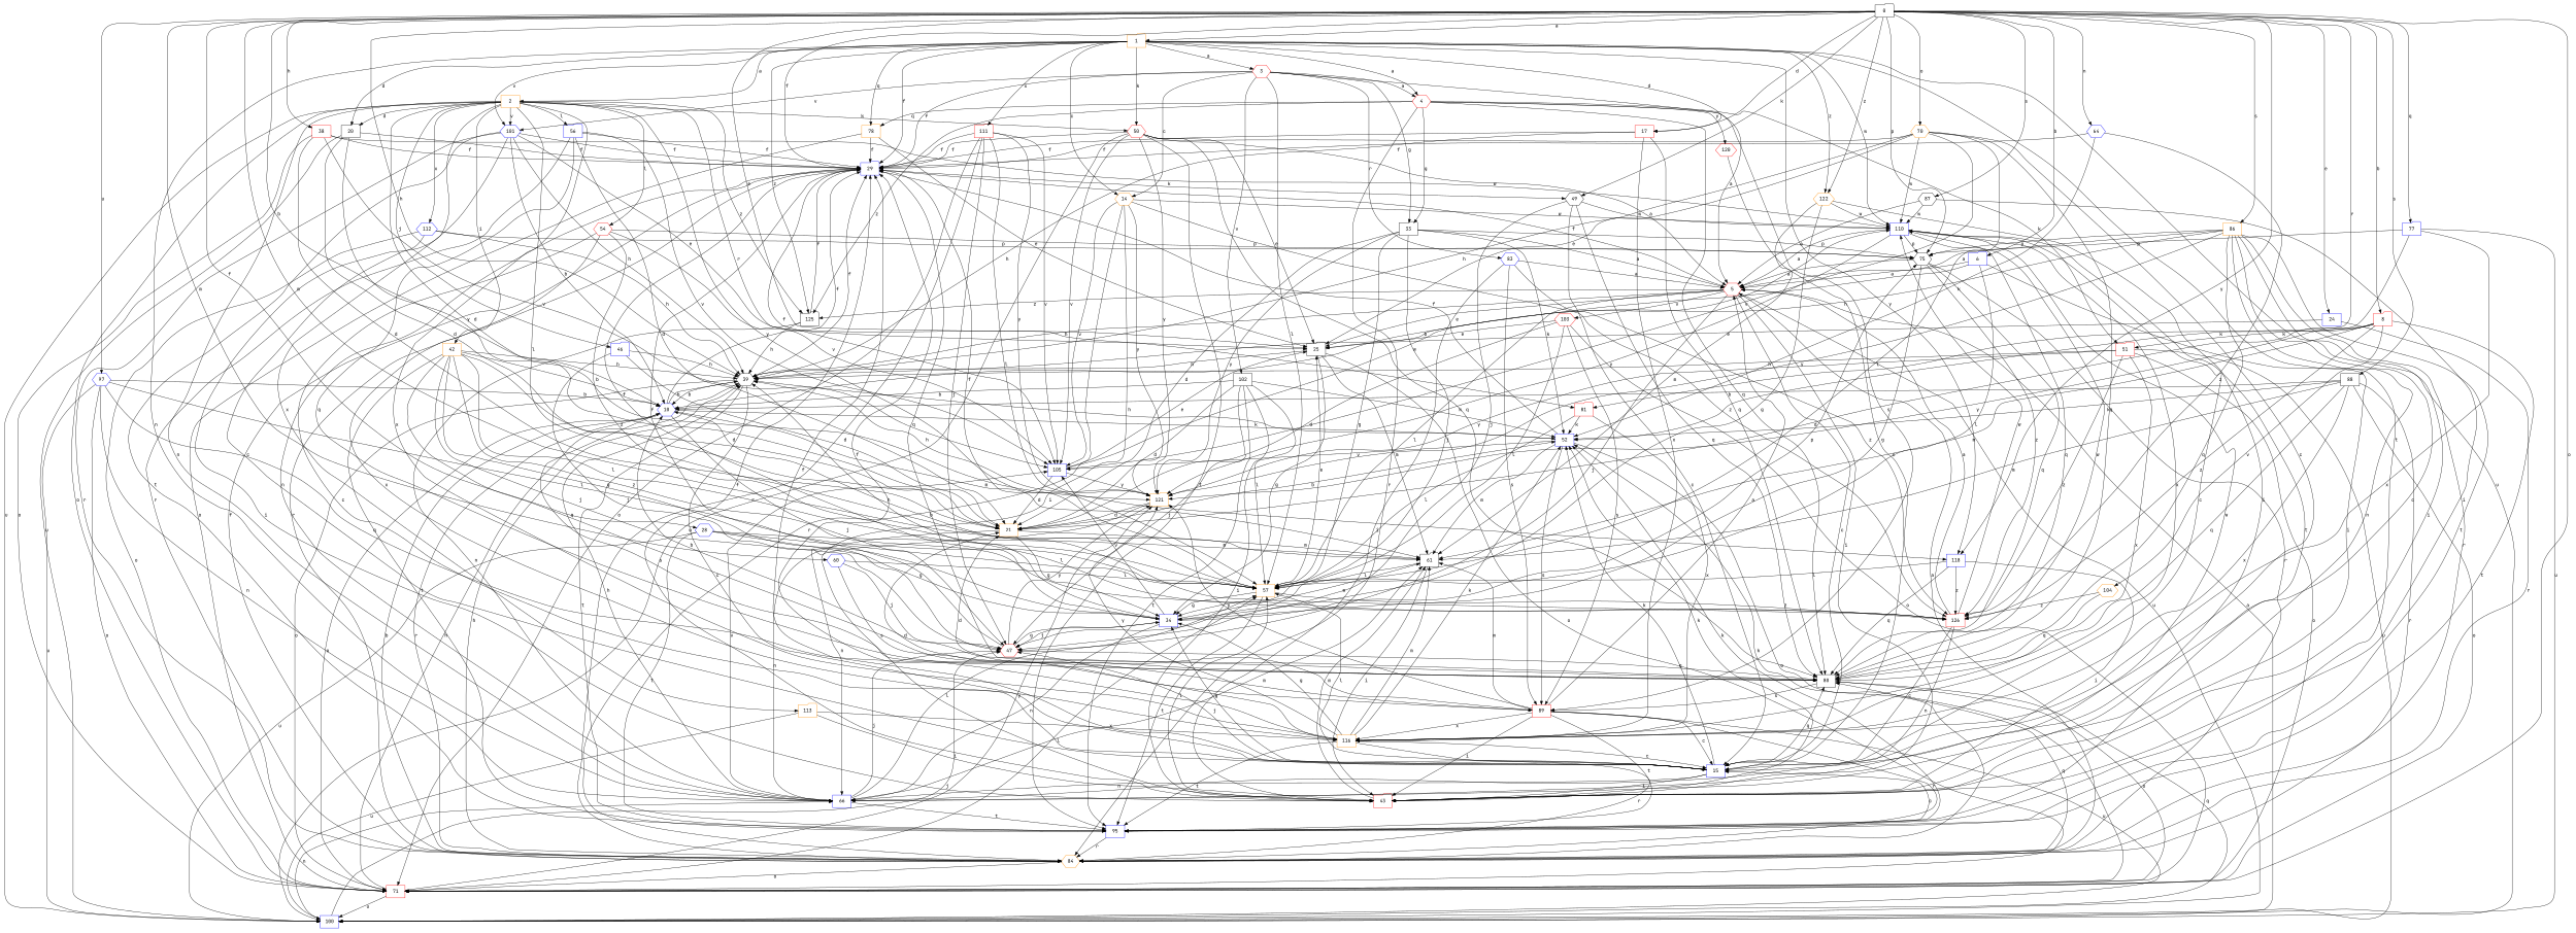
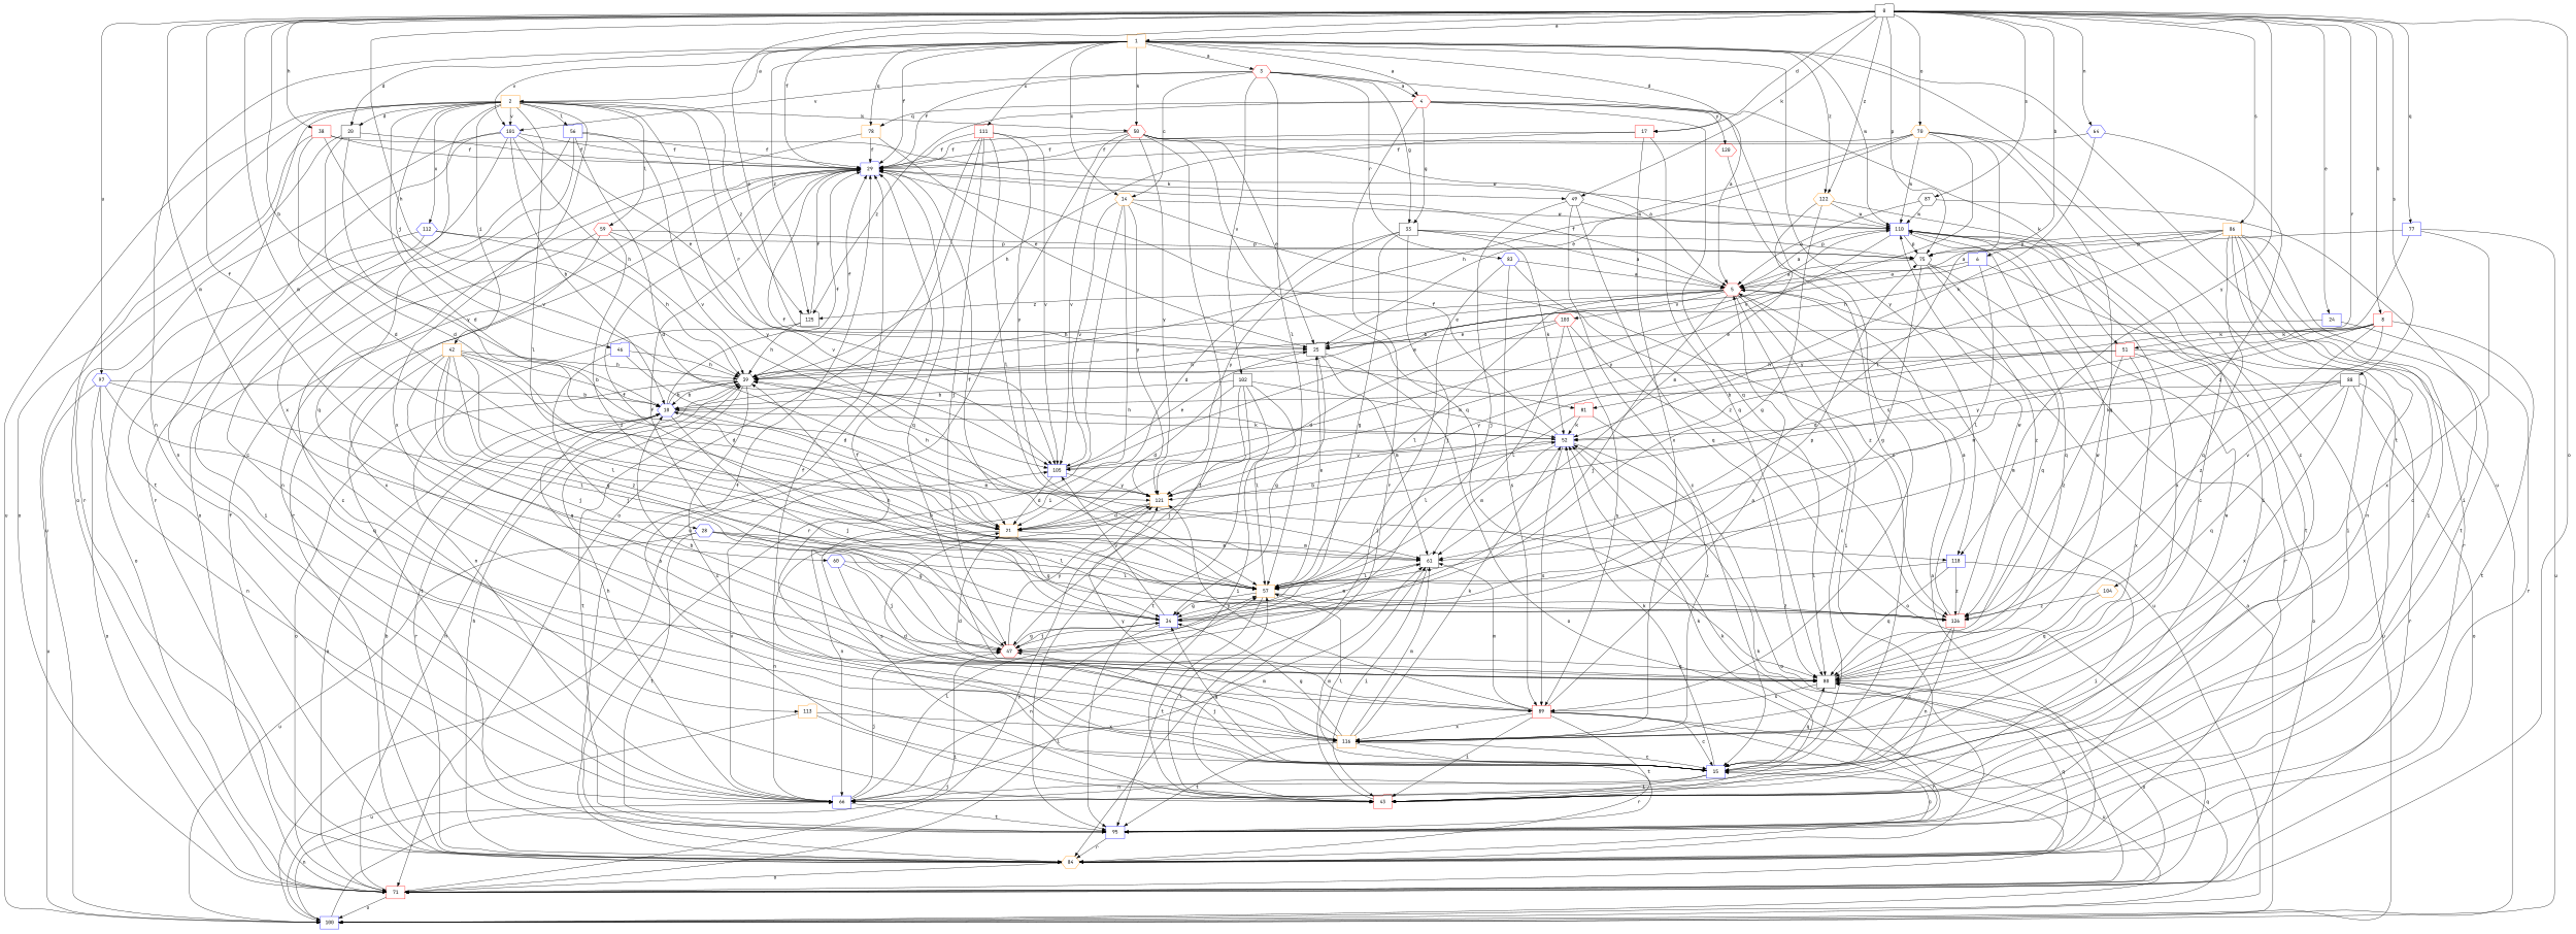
  strict digraph {
    fontname="JetBrains Mono"
    node [color=blue fontname="JetBrains Mono" shape=hexagon]
    edge [fontname="JetBrains Mono"]
    0 [color=black shape=folder]
    1 [color=darkorange shape=folder]
    6 [shape=folder]
    8 [color=red shape=folder]
    10
    17 [color=red shape=box]
    24 [shape=box]
    25 [color=black shape=folder]
    28
    29 [shape=folder]
    38 [color=red shape=box]
    39 [color=black]
    49 [color=black]
    60
    61 [color=black shape=folder]
    64
    70 [color=darkorange]
    71 [color=red shape=box]
    75 [color=black]
    77 [shape=folder]
    81 [color=red shape=folder]
    86 [color=darkorange shape=box]
    87 [color=black]
    88 [color=black shape=box]
    97
    118 [shape=box]
    122 [color=darkorange]
    2 [color=darkorange shape=box]
    3 [color=red]
    4 [color=red]
    14 [color=darkorange]
    20 [color=black shape=folder]
    50 [color=red]
    66 [shape=box]
    78 [color=darkorange shape=folder]
    95 [shape=box]
    100 [shape=box]
    101
    110 [shape=box]
    111 [color=red shape=folder]
    125 [color=black shape=folder]
    57 [color=darkorange shape=box]
    5 [color=red]
    43 [color=red shape=folder]
    21 [color=darkorange shape=box]
    51 [color=red shape=folder]
    104 [color=darkorange]
    121 [color=darkorange shape=folder]
    126 [color=red shape=folder]
    84 [color=darkorange]
    89 [color=red shape=box]
    47 [color=red]
    52 [shape=box]
    116 [color=darkorange shape=box]
    80 [color=black shape=box]
    34 [shape=box]
    105 [shape=box]
    15 [shape=box]
    42 [color=darkorange shape=box]
    46 [shape=folder]
-   54 [color=red]
+   54 [color=red label=59]
    56 [shape=folder]
    112
    113 [color=darkorange shape=folder]
    33 [color=black shape=folder]
    83
    102 [color=black shape=box]
    120 [color=red]
    103 [color=red]
    0 -> 1 [label=a]
    0 -> 6 [label=b]
    0 -> 8 [label=b]
    0 -> 10 [label=b]
    0 -> 17 [label=d]
    0 -> 24 [label=e]
    0 -> 25 [label=e]
    0 -> 28 [label=f]
    0 -> 29 [label=f]
    0 -> 38 [label=h]
    0 -> 39 [label=h]
    0 -> 49 [label=k]
    0 -> 60 [label=m]
    0 -> 61 [label=m]
    0 -> 64 [label=n]
    0 -> 70 [label=o]
    0 -> 71 [label=o]
    0 -> 75 [label=p]
    0 -> 77 [label=q]
    0 -> 81 [label=r]
    0 -> 86 [label=s]
    0 -> 87 [label=s]
    0 -> 88 [label=s]
    0 -> 97 [label=u]
    0 -> 118 [label=y]
    0 -> 122 [label=z]
    1 -> 17 [label=d]
    1 -> 29 [label=f]
    1 -> 118 [label=y]
    1 -> 122 [label=z]
    1 -> 2 [label=a]
    1 -> 3 [label=a]
    1 -> 4 [label=a]
    1 -> 14 [label=c]
    1 -> 20 [label=d]
    1 -> 50 [label=k]
    1 -> 66 [label=n]
    1 -> 78 [label=q]
    1 -> 95 [label=t]
    1 -> 100 [label=u]
    1 -> 101 [label=v]
    1 -> 110 [label=w]
    1 -> 111 [label=x]
    1 -> 125 [label=z]
    6 -> 10 [label=b]
    6 -> 57 [label=l]
    6 -> 5 [label=a]
    6 -> 43 [label=i]
    8 -> 61 [label=m]
    8 -> 95 [label=t]
    8 -> 21 [label=d]
    8 -> 51 [label=k]
    8 -> 104 [label=v]
    8 -> 121 [label=y]
    8 -> 126 [label=z]
    10 -> 29 [label=f]
    10 -> 39 [label=h]
    10 -> 61 [label=m]
    10 -> 71 [label=o]
    10 -> 84 [label=r]
    10 -> 89 [label=s]
    10 -> 47 [label=j]
    10 -> 52 [label=k]
    17 -> 29 [label=f]
    17 -> 39 [label=h]
    17 -> 116 [label=x]
    17 -> 80 [label=q]
    24 -> 25 [label=e]
    24 -> 84 [label=r]
    25 -> 39 [label=h]
    25 -> 61 [label=m]
    25 -> 71 [label=o]
    25 -> 34 [label=g]
    28 -> 61 [label=m]
    28 -> 95 [label=t]
    28 -> 100 [label=u]
    28 -> 57 [label=l]
    28 -> 34 [label=g]
    29 -> 49 [label=k]
    29 -> 66 [label=n]
    29 -> 84 [label=r]
    29 -> 80 [label=q]
    29 -> 105 [label=f]
    38 -> 29 [label=f]
    38 -> 71 [label=o]
    38 -> 110 [label=w]
    38 -> 21 [label=d]
    38 -> 105 [label=v]
    39 -> 10 [label=b]
    39 -> 29 [label=f]
    39 -> 71 [label=o]
    39 -> 95 [label=t]
    39 -> 15 [label=c]
    49 -> 110 [label=w]
    49 -> 47 [label=j]
    49 -> 80 [label=q]
    49 -> 15 [label=c]
    60 -> 57 [label=l]
    60 -> 89 [label=s]
    60 -> 47 [label=j]
    61 -> 57 [label=l]
    61 -> 43 [label=i]
    64 -> 29 [label=f]
    64 -> 126 [label=z]
    64 -> 52 [label=k]
    70 -> 25 [label=e]
    70 -> 29 [label=f]
    70 -> 39 [label=h]
    70 -> 110 [label=w]
    70 -> 57 [label=l]
    70 -> 80 [label=q]
    70 -> 105 [label=v]
    70 -> 15 [label=c]
    71 -> 39 [label=h]
    71 -> 100 [label=u]
    71 -> 57 [label=l]
    71 -> 121 [label=y]
    75 -> 5 [label=a]
    75 -> 126 [label=z]
    75 -> 84 [label=r]
    75 -> 80 [label=q]
    75 -> 34 [label=g]
    77 -> 75 [label=p]
    77 -> 100 [label=u]
    77 -> 52 [label=k]
    77 -> 116 [label=x]
    81 -> 57 [label=l]
    81 -> 52 [label=k]
    81 -> 116 [label=x]
    86 -> 39 [label=h]
    86 -> 75 [label=p]
    86 -> 66 [label=n]
    86 -> 95 [label=t]
    86 -> 5 [label=a]
    86 -> 43 [label=i]
    86 -> 121 [label=y]
    86 -> 84 [label=r]
    86 -> 80 [label=q]
    86 -> 15 [label=c]
    87 -> 110 [label=w]
    87 -> 5 [label=a]
    87 -> 43 [label=i]
    88 -> 10 [label=b]
    88 -> 61 [label=m]
    88 -> 71 [label=o]
    88 -> 84 [label=r]
    88 -> 52 [label=k]
    88 -> 116 [label=x]
    88 -> 80 [label=q]
    97 -> 10 [label=b]
    97 -> 71 [label=o]
    97 -> 66 [label=n]
    97 -> 100 [label=u]
    97 -> 57 [label=l]
    97 -> 80 [label=q]
    118 -> 57 [label=l]
    118 -> 43 [label=i]
    118 -> 126 [label=z]
    118 -> 80 [label=q]
    122 -> 61 [label=m]
    122 -> 110 [label=w]
    122 -> 43 [label=i]
    122 -> 34 [label=g]
    2 -> 71 [label=o]
    2 -> 81 [label=r]
    2 -> 118 [label=y]
    2 -> 20 [label=d]
    2 -> 50 [label=k]
    2 -> 66 [label=n]
    2 -> 100 [label=u]
    2 -> 101 [label=v]
    2 -> 125 [label=z]
    2 -> 57 [label=l]
    2 -> 21 [label=d]
    2 -> 116 [label=x]
    2 -> 42 [label=i]
    2 -> 46 [label=j]
    2 -> 54 [label=l]
    2 -> 56 [label=l]
    2 -> 112 [label=x]
    2 -> 113 [label=x]
    3 -> 29 [label=f]
    3 -> 4 [label=a]
    3 -> 14 [label=c]
    3 -> 101 [label=v]
    3 -> 57 [label=l]
    3 -> 5 [label=a]
    3 -> 33 [label=g]
    3 -> 83 [label=r]
    3 -> 102 [label=v]
    4 -> 78 [label=q]
    4 -> 125 [label=z]
    4 -> 51 [label=k]
    4 -> 84 [label=r]
    4 -> 89 [label=s]
    4 -> 80 [label=q]
    4 -> 33 [label=g]
    4 -> 120 [label=y]
    14 -> 110 [label=w]
    14 -> 43 [label=i]
    14 -> 121 [label=y]
    14 -> 126 [label=z]
    14 -> 84 [label=r]
    14 -> 105 [label=v]
    20 -> 29 [label=f]
    20 -> 100 [label=u]
    20 -> 21 [label=d]
    20 -> 121 [label=y]
    50 -> 25 [label=e]
    50 -> 29 [label=f]
    50 -> 95 [label=t]
    50 -> 100 [label=u]
    50 -> 5 [label=a]
    50 -> 121 [label=y]
    50 -> 80 [label=q]
    50 -> 105 [label=v]
    66 -> 39 [label=h]
    66 -> 61 [label=m]
    66 -> 95 [label=t]
    66 -> 110 [label=w]
    66 -> 57 [label=l]
    66 -> 47 [label=j]
    66 -> 105 [label=v]
    78 -> 25 [label=e]
    78 -> 29 [label=f]
    78 -> 71 [label=o]
    95 -> 84 [label=r]
    95 -> 52 [label=k]
    95 -> 15 [label=c]
    100 -> 66 [label=n]
    100 -> 5 [label=a]
    100 -> 47 [label=j]
    100 -> 80 [label=q]
    101 -> 10 [label=b]
    101 -> 25 [label=e]
    101 -> 29 [label=f]
    101 -> 39 [label=h]
    101 -> 95 [label=t]
    101 -> 84 [label=r]
    101 -> 15 [label=c]
    110 -> 75 [label=p]
    110 -> 95 [label=t]
    110 -> 5 [label=a]
    110 -> 121 [label=y]
    110 -> 116 [label=x]
    110 -> 80 [label=q]
    110 -> 15 [label=c]
    111 -> 29 [label=f]
    111 -> 71 [label=o]
    111 -> 57 [label=l]
    111 -> 121 [label=y]
    111 -> 84 [label=r]
    111 -> 47 [label=j]
    111 -> 105 [label=v]
    125 -> 29 [label=f]
    125 -> 39 [label=h]
    125 -> 66 [label=n]
    57 -> 25 [label=e]
    57 -> 29 [label=f]
    57 -> 95 [label=t]
    57 -> 126 [label=z]
    57 -> 34 [label=g]
    5 -> 25 [label=e]
    5 -> 29 [label=f]
    5 -> 39 [label=h]
    5 -> 100 [label=u]
    5 -> 125 [label=z]
    5 -> 57 [label=l]
    5 -> 43 [label=i]
    5 -> 47 [label=j]
    5 -> 15 [label=c]
    5 -> 103 [label=v]
    43 -> 29 [label=f]
    43 -> 61 [label=m]
    43 -> 57 [label=l]
    43 -> 52 [label=k]
    21 -> 61 [label=m]
    21 -> 66 [label=n]
    21 -> 52 [label=b]
    21 -> 34 [label=g]
    51 -> 39 [label=h]
    51 -> 71 [label=o]
    51 -> 100 [label=u]
    51 -> 121 [label=y]
    51 -> 126 [label=z]
    51 -> 116 [label=x]
    104 -> 126 [label=z]
    104 -> 80 [label=q]
    121 -> 39 [label=h]
    121 -> 66 [label=n]
    121 -> 21 [label=d]
    126 -> 10 [label=b]
    126 -> 66 [label=n]
    126 -> 110 [label=w]
    126 -> 5 [label=a]
    126 -> 15 [label=c]
    84 -> 10 [label=b]
    84 -> 29 [label=f]
    84 -> 39 [label=h]
    84 -> 71 [label=o]
    84 -> 5 [label=a]
    84 -> 52 [label=k]
    84 -> 80 [label=q]
    89 -> 61 [label=m]
    89 -> 95 [label=t]
    89 -> 100 [label=u]
    89 -> 5 [label=a]
    89 -> 43 [label=i]
    89 -> 21 [label=d]
    89 -> 121 [label=y]
    89 -> 84 [label=r]
    89 -> 116 [label=x]
    89 -> 15 [label=c]
    47 -> 29 [label=f]
    47 -> 121 [label=y]
    47 -> 80 [label=q]
    47 -> 34 [label=g]
    52 -> 29 [label=f]
    52 -> 39 [label=h]
    52 -> 61 [label=m]
    52 -> 71 [label=o]
    52 -> 89 [label=s]
    52 -> 105 [label=v]
    116 -> 29 [label=f]
    116 -> 61 [label=m]
    116 -> 95 [label=t]
    116 -> 21 [label=d]
    116 -> 121 [label=y]
    116 -> 84 [label=r]
    116 -> 52 [label=k]
    116 -> 34 [label=g]
    116 -> 15 [label=c]
    80 -> 10 [label=b]
    80 -> 71 [label=o]
    80 -> 110 [label=w]
    80 -> 89 [label=s]
    34 -> 29 [label=f]
    34 -> 39 [label=h]
    34 -> 61 [label=m]
    34 -> 75 [label=p]
    34 -> 66 [label=n]
    34 -> 47 [label=j]
    34 -> 105 [label=v]
    105 -> 25 [label=e]
    105 -> 110 [label=w]
    105 -> 21 [label=d]
    105 -> 121 [label=y]
    15 -> 29 [label=f]
    15 -> 66 [label=n]
    15 -> 57 [label=l]
    15 -> 43 [label=i]
    15 -> 47 [label=j]
    15 -> 52 [label=k]
    15 -> 80 [label=q]
    15 -> 34 [label=g]
    42 -> 10 [label=b]
    42 -> 39 [label=h]
    42 -> 95 [label=t]
    42 -> 57 [label=l]
    42 -> 21 [label=d]
    42 -> 126 [label=z]
    42 -> 47 [label=j]
    42 -> 80 [label=q]
    42 -> 34 [label=g]
    46 -> 39 [label=h]
    46 -> 21 [label=d]
    46 -> 47 [label=j]
    54 -> 75 [label=p]
    54 -> 126 [label=z]
    54 -> 116 [label=x]
    54 -> 105 [label=v]
    54 -> 15 [label=c]
    56 -> 29 [label=f]
    56 -> 21 [label=d]
    56 -> 84 [label=r]
    56 -> 80 [label=q]
    56 -> 105 [label=v]
    112 -> 39 [label=h]
    112 -> 71 [label=o]
    112 -> 75 [label=p]
    112 -> 43 [label=i]
    113 -> 100 [label=u]
    113 -> 43 [label=i]
    113 -> 116 [label=x]
    33 -> 75 [label=p]
    33 -> 5 [label=a]
    33 -> 21 [label=d]
    33 -> 121 [label=y]
    33 -> 47 [label=j]
    33 -> 52 [label=k]
    33 -> 34 [label=g]
    83 -> 5 [label=a]
    83 -> 43 [label=i]
    83 -> 126 [label=z]
    83 -> 89 [label=s]
    102 -> 10 [label=b]
    102 -> 95 [label=t]
    102 -> 57 [label=l]
    102 -> 43 [label=i]
    102 -> 21 [label=d]
    102 -> 47 [label=j]
    102 -> 52 [label=k]
    120 -> 15 [label=c]
    103 -> 25 [label=e]
    103 -> 71 [label=o]
    103 -> 57 [label=l]
    103 -> 21 [label=d]
    103 -> 89 [label=s]
  }
